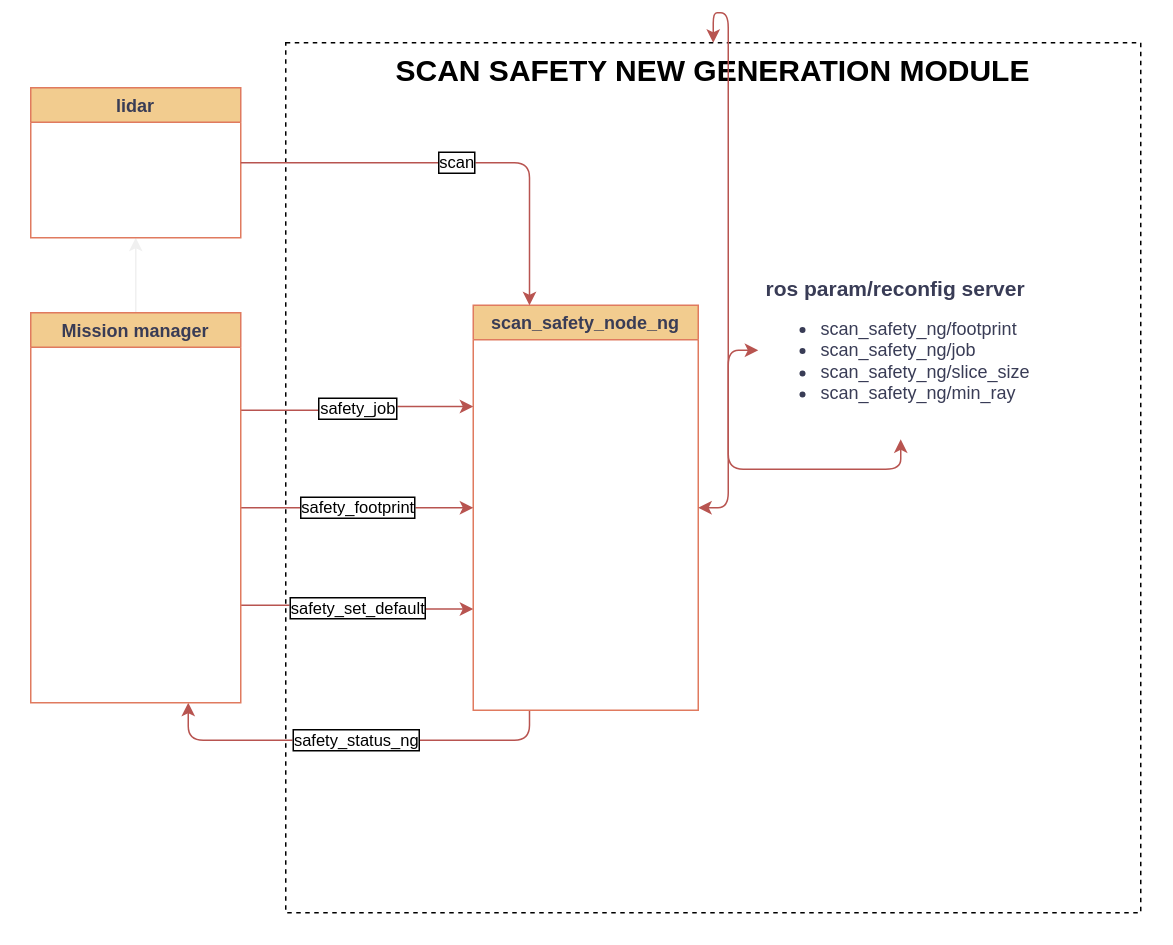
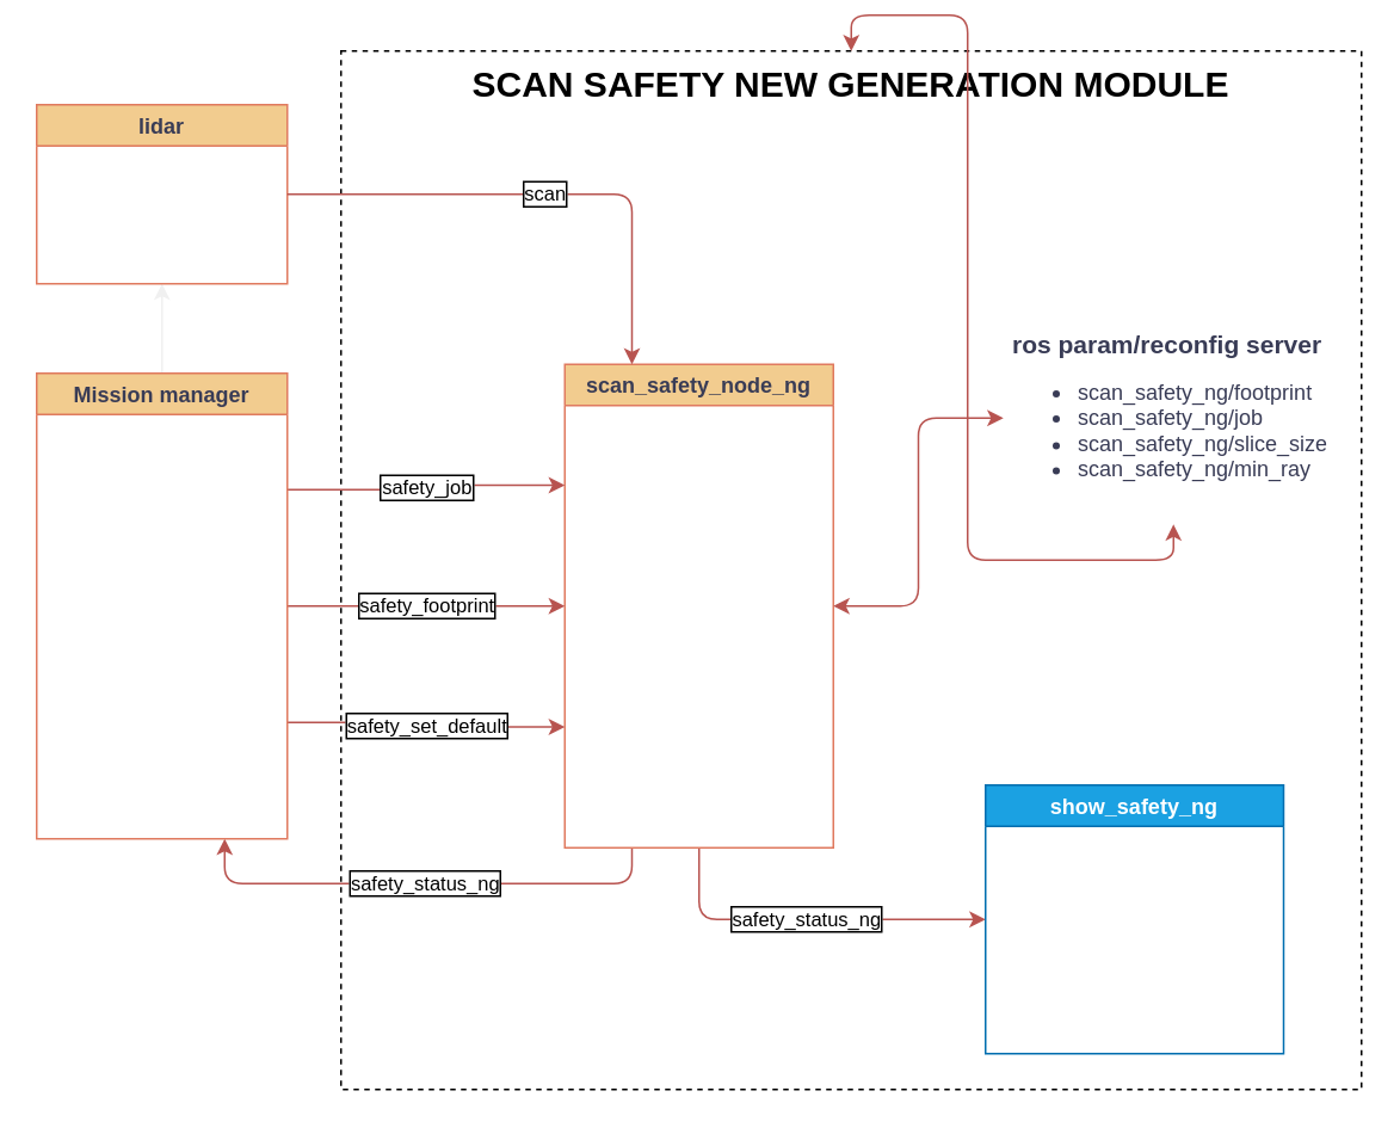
  <mxCell id="0" />
  <mxCell id="1" parent="0" />
  <mxCell id="2" value="SCAN SAFETY NEW GENERATION MODULE" style="rounded=0;whiteSpace=wrap;html=1;dashed=1;sketch=0;fontColor=#000000;startSize=23;strokeColor=#000000;strokeWidth=1;fillColor=none;horizontal=1;verticalAlign=top;fontSize=20;fontStyle=1" vertex="1" parent="1"><mxGeometry x="190" y="20" width="570" height="580" as="geometry" /></mxCell>
  <mxCell id="3" value="safety_status_ng" style="edgeStyle=orthogonalEdgeStyle;curved=0;rounded=1;sketch=0;orthogonalLoop=1;jettySize=auto;html=1;fontColor=#000000;strokeColor=#b85450;fillColor=#f8cecc;labelBackgroundColor=#ffffff;labelBorderColor=#000000;entryX=0.75;entryY=1;entryDx=0;entryDy=0;exitX=0.25;exitY=1;exitDx=0;exitDy=0;" parent="1" source="5" target="10" edge="1"><mxGeometry relative="1" as="geometry"><mxPoint x="630" y="190" as="targetPoint" /></mxGeometry></mxCell>
+ <mxCell id="4" value="safety_status_ng" style="edgeStyle=orthogonalEdgeStyle;curved=0;sketch=0;orthogonalLoop=1;jettySize=auto;html=1;exitX=0.5;exitY=1;exitDx=0;exitDy=0;entryX=0;entryY=0.5;entryDx=0;entryDy=0;labelBackgroundColor=#ffffff;fontColor=#000000;fillColor=#f8cecc;strokeColor=#b85450;labelBorderColor=#000000;" edge="1" parent="1" source="5" target="14"><mxGeometry relative="1" as="geometry" /></mxCell>
  <mxCell id="5" value="scan_safety_node_ng" style="swimlane;rounded=0;sketch=0;fontColor=#393C56;strokeColor=#E07A5F;fillColor=#F2CC8F;" parent="1" vertex="1"><mxGeometry x="315" y="195" width="150" height="270" as="geometry" /></mxCell>
  <mxCell id="6" value="safety_set_default" style="edgeStyle=orthogonalEdgeStyle;curved=0;rounded=1;sketch=0;orthogonalLoop=1;jettySize=auto;html=1;exitX=1;exitY=0.75;exitDx=0;exitDy=0;fontColor=#000000;strokeColor=#b85450;fillColor=#f8cecc;labelBackgroundColor=#ffffff;labelBorderColor=#000000;entryX=0;entryY=0.75;entryDx=0;entryDy=0;" parent="1" source="10" target="5" edge="1"><mxGeometry relative="1" as="geometry"><mxPoint x="390" y="290" as="targetPoint" /></mxGeometry></mxCell>
  <mxCell id="7" value="safety_job" style="edgeStyle=orthogonalEdgeStyle;curved=0;rounded=1;sketch=0;orthogonalLoop=1;jettySize=auto;html=1;entryX=0;entryY=0.25;entryDx=0;entryDy=0;labelBackgroundColor=#ffffff;fontColor=#000000;labelBorderColor=#000000;fillColor=#f8cecc;strokeColor=#b85450;exitX=1;exitY=0.25;exitDx=0;exitDy=0;" parent="1" source="10" target="5" edge="1"><mxGeometry relative="1" as="geometry"><mxPoint x="180" y="170" as="sourcePoint" /></mxGeometry></mxCell>
  <mxCell id="8" value="safety_footprint" style="edgeStyle=orthogonalEdgeStyle;rounded=1;orthogonalLoop=1;jettySize=auto;html=1;exitX=1;exitY=0.5;exitDx=0;exitDy=0;entryX=0;entryY=0.5;entryDx=0;entryDy=0;fontColor=#000000;strokeColor=#b85450;fillColor=#f8cecc;labelBackgroundColor=#ffffff;labelBorderColor=#000000;sketch=0;" parent="1" source="10" target="5" edge="1"><mxGeometry relative="1" as="geometry" /></mxCell>
  <mxCell id="9" value="" style="edgeStyle=orthogonalEdgeStyle;curved=0;sketch=0;orthogonalLoop=1;jettySize=auto;html=1;labelBackgroundColor=#ffffff;fontSize=20;fontColor=#000000;strokeColor=#f0f0f0;fillColor=#f8cecc;" edge="1" parent="1" source="10" target="15"><mxGeometry relative="1" as="geometry" /></mxCell>
  <mxCell id="10" value="Mission manager" style="swimlane;rounded=0;sketch=0;fontColor=#393C56;strokeColor=#E07A5F;fillColor=#F2CC8F;" parent="1" vertex="1"><mxGeometry x="20" y="200" width="140" height="260" as="geometry" /></mxCell>
  <mxCell id="11" style="edgeStyle=orthogonalEdgeStyle;curved=0;sketch=0;orthogonalLoop=1;jettySize=auto;html=1;exitX=0;exitY=0.5;exitDx=0;exitDy=0;entryX=1;entryY=0.5;entryDx=0;entryDy=0;labelBackgroundColor=#ffffff;fontColor=#393C56;startSize=6;strokeColor=#b85450;fillColor=#f8cecc;startArrow=classic;startFill=1;" edge="1" parent="1" source="13" target="5"><mxGeometry relative="1" as="geometry" /></mxCell>
  <mxCell id="12" style="edgeStyle=orthogonalEdgeStyle;curved=0;sketch=0;orthogonalLoop=1;jettySize=auto;html=1;exitX=0.5;exitY=1;exitDx=0;exitDy=0;labelBackgroundColor=#ffffff;fontColor=#393C56;startArrow=classic;startFill=1;startSize=6;strokeColor=#b85450;fillColor=#f8cecc;" edge="1" parent="1" source="13" target="2"><mxGeometry relative="1" as="geometry" /></mxCell>
- <mxCell id="13" value="&lt;div style=&quot;text-align: center&quot;&gt;&lt;span style=&quot;line-height: 100%&quot;&gt;&lt;font style=&quot;font-size: 14px&quot;&gt;&lt;b&gt;ros param/reconfig server&lt;/b&gt;&lt;/font&gt;&lt;/span&gt;&lt;/div&gt;&lt;ul&gt;&lt;li&gt;scan_safety_ng/footprint&lt;/li&gt;&lt;li&gt;scan_safety_ng/job&lt;/li&gt;&lt;li&gt;scan_safety_ng/slice_size&lt;/li&gt;&lt;li&gt;scan_safety_ng/min_ray&lt;/li&gt;&lt;/ul&gt;" style="text;strokeColor=none;fillColor=none;html=1;whiteSpace=wrap;verticalAlign=middle;overflow=hidden;rounded=0;sketch=0;fontColor=#393C56;startSize=23;" vertex="1" parent="1"><mxGeometry x="505" y="165.62" width="190" height="118.75" as="geometry" /></mxCell>
+ <mxCell id="13" value="&lt;div style=&quot;text-align: center&quot;&gt;&lt;span style=&quot;line-height: 100%&quot;&gt;&lt;font style=&quot;font-size: 14px&quot;&gt;&lt;b&gt;ros param/reconfig server&lt;/b&gt;&lt;/font&gt;&lt;/span&gt;&lt;/div&gt;&lt;ul&gt;&lt;li&gt;scan_safety_ng/footprint&lt;/li&gt;&lt;li&gt;scan_safety_ng/job&lt;/li&gt;&lt;li&gt;scan_safety_ng/slice_size&lt;/li&gt;&lt;li&gt;scan_safety_ng/min_ray&lt;/li&gt;&lt;/ul&gt;" style="text;strokeColor=none;fillColor=none;html=1;whiteSpace=wrap;verticalAlign=middle;overflow=hidden;rounded=0;sketch=0;fontColor=#393C56;startSize=23;" vertex="1" parent="1"><mxGeometry x="560" y="165.62" width="190" height="118.75" as="geometry" /></mxCell>
+ <mxCell id="14" value="show_safety_ng" style="swimlane;rounded=0;sketch=0;fontColor=#ffffff;strokeColor=#006EAF;fillColor=#1ba1e2;startSize=23;" vertex="1" parent="1"><mxGeometry x="550" y="430" width="166.5" height="150" as="geometry" /></mxCell>
  <mxCell id="15" value="lidar" style="swimlane;rounded=0;sketch=0;fontColor=#393C56;strokeColor=#E07A5F;fillColor=#F2CC8F;" vertex="1" parent="1"><mxGeometry x="20" y="50" width="140" height="100" as="geometry" /></mxCell>
  <mxCell id="16" value="scan" style="edgeStyle=orthogonalEdgeStyle;curved=0;rounded=1;sketch=0;orthogonalLoop=1;jettySize=auto;html=1;entryX=0.25;entryY=0;entryDx=0;entryDy=0;labelBackgroundColor=#ffffff;fontColor=#000000;labelBorderColor=#000000;fillColor=#f8cecc;strokeColor=#b85450;exitX=1;exitY=0.5;exitDx=0;exitDy=0;" edge="1" parent="1" source="15" target="5"><mxGeometry relative="1" as="geometry"><mxPoint x="170" y="275" as="sourcePoint" /><mxPoint x="325" y="272.5" as="targetPoint" /></mxGeometry></mxCell>
